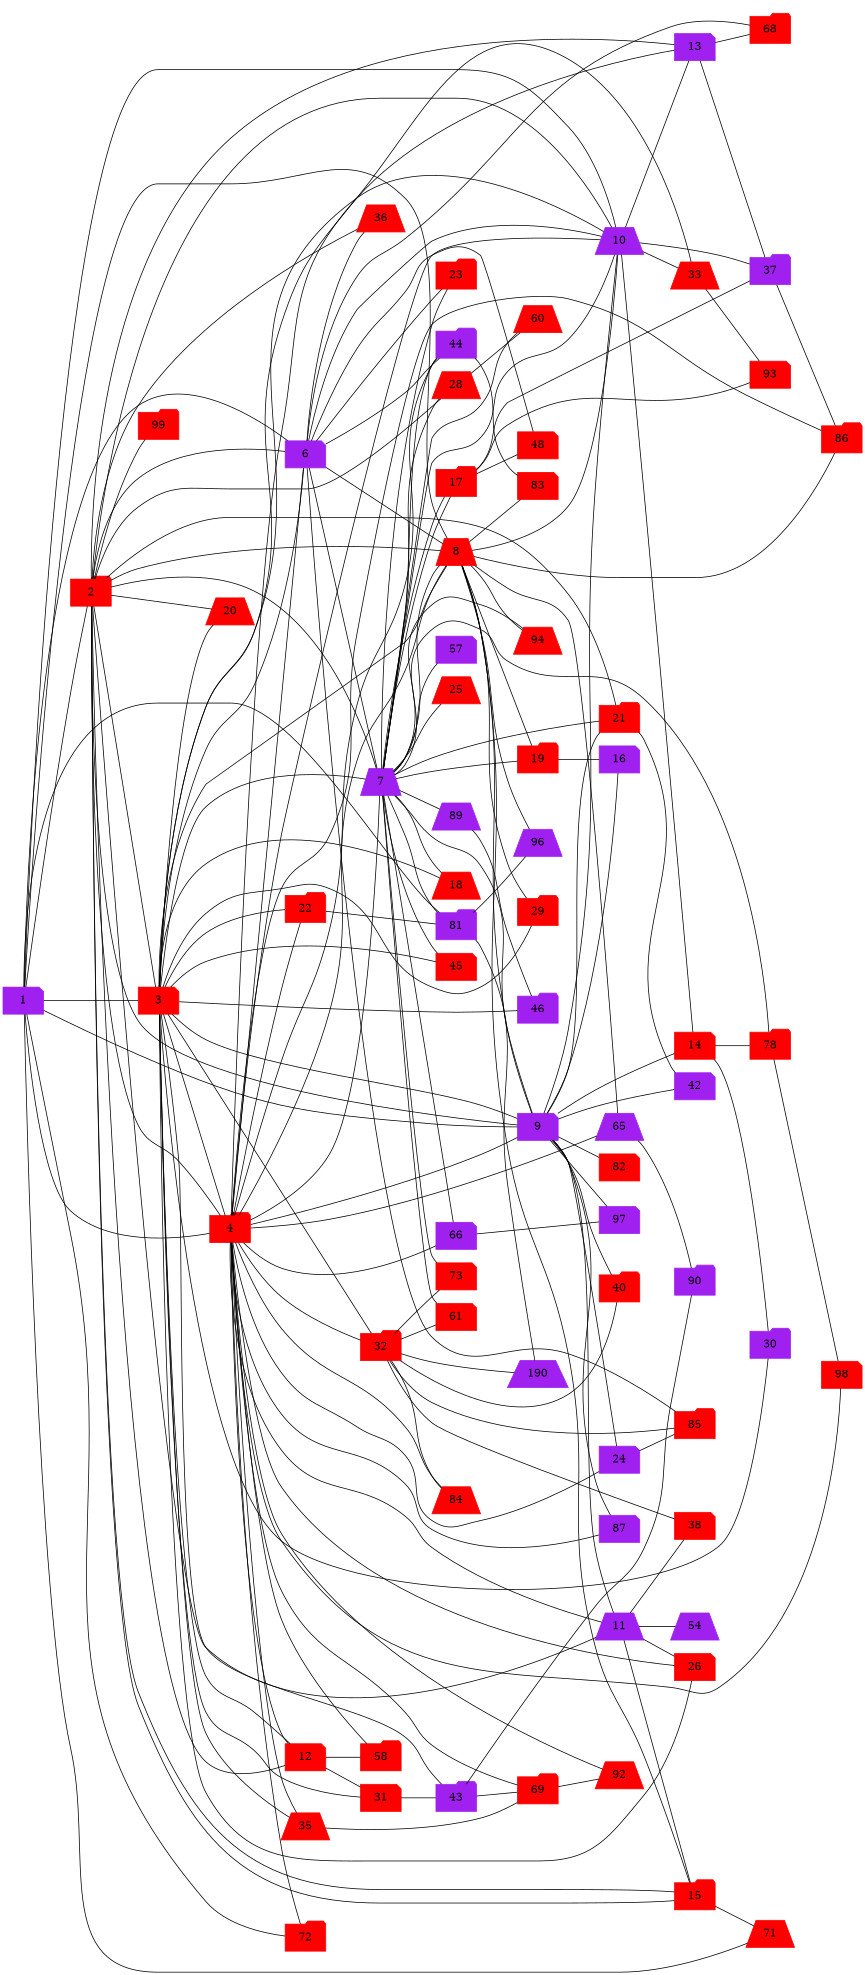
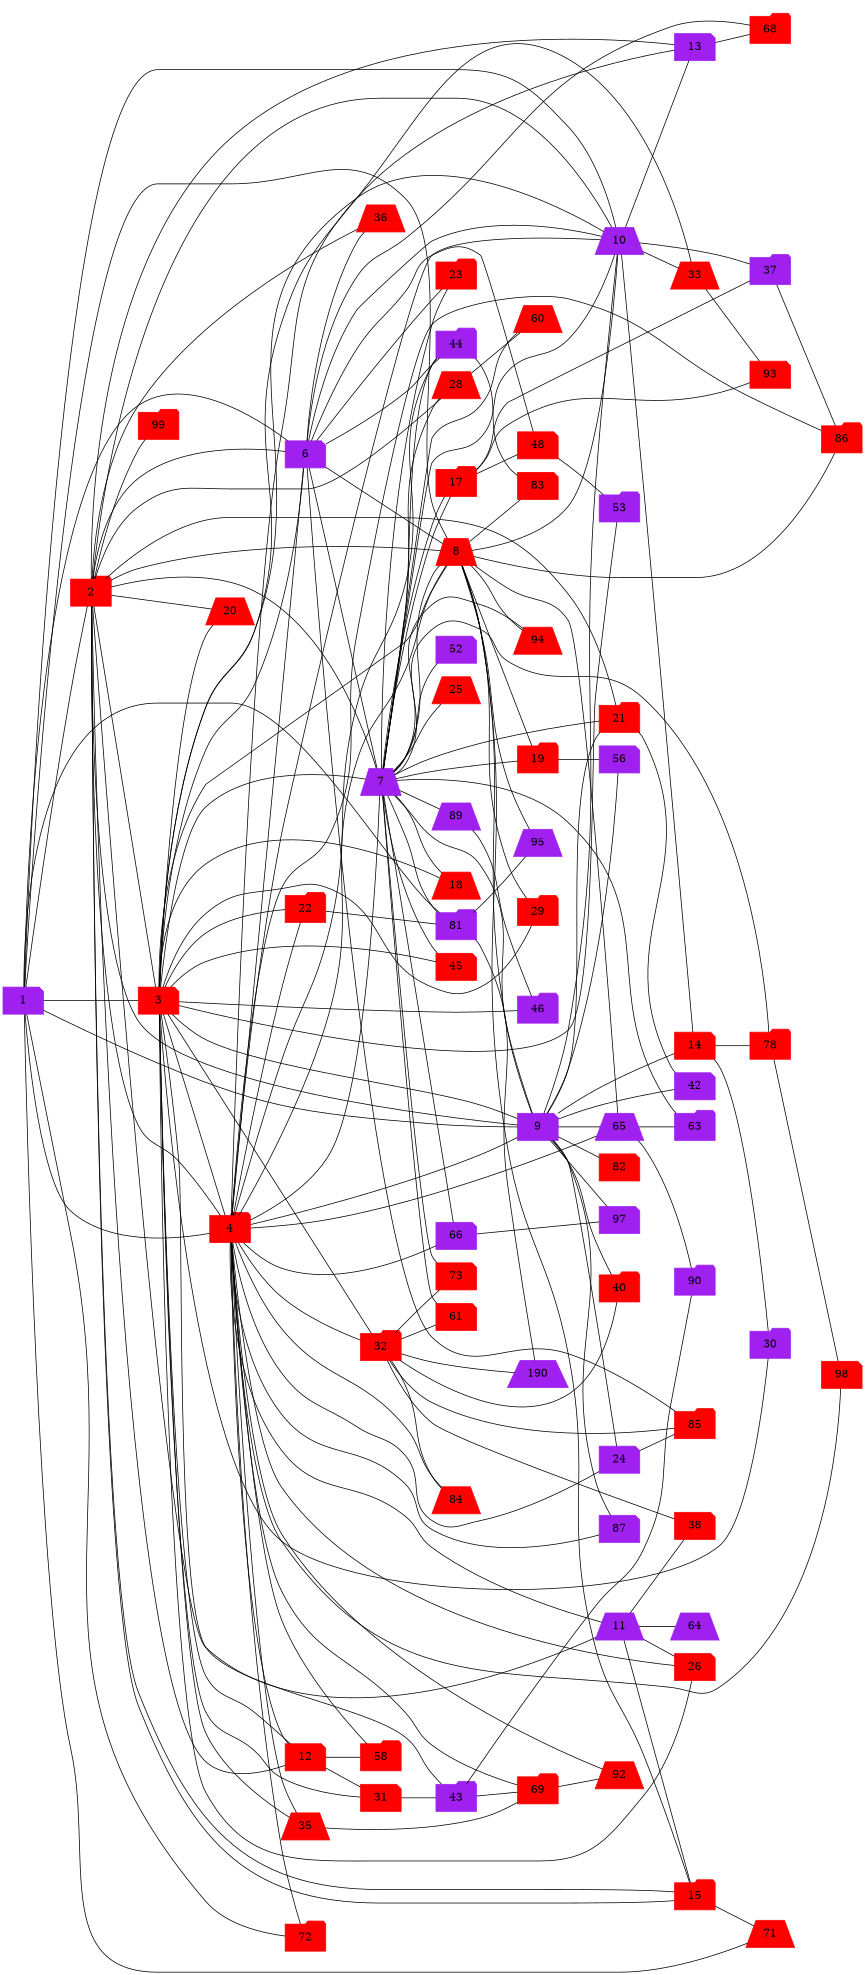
  graph {
    rankdir=LR
    node [color=red shape=folder style=filled]
    1 [color=purple shape=note super="+96"]
    2 [super="+70"]
    3 [shape=note super="+49"]
    4 [super="+5"]
    6 [color=purple shape=note super="+75"]
    8 [shape=trapezium super="+59"]
    9 [color=purple shape=note super="+79"]
    10 [color=purple shape=trapezium]
    n9 [color=purple label=81 super="+76"]
    71 [shape=trapezium]
    72
    7 [color=purple shape=trapezium super="+50"]
    11 [color=purple shape=trapezium super="+41"]
    12 [shape=note super="+30"]
    13 [color=purple shape=note super="+42"]
    15 [super="+27"]
    20 [shape=trapezium]
    21
    28 [shape=trapezium]
    36 [shape=trapezium]
    99
    18 [shape=trapezium]
    22
    26 [shape=note super="+77"]
    29
    31 [shape=note]
    32 [super="+91"]
    33 [shape=trapezium]
    n29 [color=purple label=30]
    35 [shape=trapezium]
    43 [color=purple]
    45 [shape=note]
    46 [color=purple]
+   53 [color=purple]
    24 [color=purple shape=note]
    44 [color=purple super="+74"]
    58
    n38 [color=purple label=65 shape=trapezium]
    66 [color=purple shape=note]
    69 [super="+80"]
    84 [shape=trapezium]
    86 [super="+87"]
    n43 [color=purple label=87 shape=note]
    92 [shape=trapezium]
    98 [shape=note]
    23
    48 [shape=note]
    68 [super="+81"]
    85
-   57 [color=purple shape=note]
+   57 [color=purple shape=note label=52]
    17 [super="+65"]
    19
    25 [shape=trapezium]
    60 [shape=trapezium]
    61 [shape=note]
+   63 [color=purple]
    73 [shape=note]
    78
    89 [color=purple shape=trapezium]
    94 [shape=trapezium]
    83 [shape=note]
-   95 [color=purple shape=trapezium label=96]
+   95 [color=purple shape=trapezium]
    14 [shape=note]
    40
    n65 [color=purple label=42 shape=note]
-   56 [color=purple shape=note label=16]
+   56 [color=purple shape=note]
    82 [shape=note]
    97 [color=purple shape=note]
    37 [color=purple super="+39"]
    n70 [color=purple label=190 shape=trapezium]
-   64 [color=purple shape=trapezium label=54]
+   64 [color=purple shape=trapezium]
    38 [shape=note]
    93 [shape=note]
    90 [color=purple]
    1 -- 2
    1 -- 3
    1 -- 4 [weight=2]
    1 -- 6
    1 -- 8
    1 -- 9
    1 -- 10
    1 -- n9
    1 -- 71
    1 -- 72
    2 -- 3
    2 -- 4 [weight=2]
    2 -- 6
    2 -- 8
    2 -- 9
    2 -- 10
    2 -- 7
    2 -- 11
    2 -- 12
    2 -- 13
    2 -- 15
    2 -- 15
    2 -- 20
    2 -- 21
    2 -- 28
    2 -- 36
    2 -- 99 [weight=2]
    3 -- 4 [weight=2]
    3 -- 6
    3 -- 8
    3 -- 9
    3 -- 10
    3 -- 7
    3 -- 12
    3 -- 20
    3 -- 18
    3 -- 22
    3 -- 26
    3 -- 29
    3 -- 31
    3 -- 32 [weight=2]
    3 -- 33
    3 -- n29
    3 -- 35
    3 -- 43
    3 -- 45
    3 -- 46
+   3 -- 53
    4 -- 6 [weight=2]
    4 -- 8 [weight=2]
    4 -- 9 [weight=2]
    4 -- 10 [weight=2]
    4 -- 72
    4 -- 7 [weight=2]
    4 -- 11
    4 -- 12
    4 -- 13
    4 -- 22
    4 -- 26
    4 -- 32
    4 -- 35
    4 -- 24
    4 -- 44
    4 -- 58
    4 -- n38
    4 -- 66
    4 -- 69
    4 -- 84
    4 -- 86
    4 -- n43
    4 -- 92
    4 -- 98
    6 -- 8
    6 -- 10
    6 -- 7 [weight=2]
    6 -- 36
    6 -- 44
    6 -- 23
    6 -- 48
    6 -- 68
    6 -- 85
    8 -- 9
    8 -- 10
    8 -- 15
    8 -- 29
    8 -- n38
    8 -- 86
    8 -- 19
    8 -- 94
    8 -- 83
    8 -- 95
    9 -- 10
-   9 -- 11
+   9 -- n38
    9 -- 21
    9 -- 24
    9 -- n43
    9 -- 14
    9 -- 40
    9 -- n65
    9 -- 56
    9 -- 82
    9 -- 97
    10 -- 13
    10 -- 33
    10 -- 14
    10 -- 37
    n9 -- 95
    n9 -- n70
    7 -- 8
    7 -- 9
    7 -- 10
    7 -- n9
    7 -- 21
    7 -- 28
    7 -- 18
    7 -- 45
    7 -- 44
    7 -- 66
    7 -- 23
    7 -- 57
    7 -- 17 [weight=2]
    7 -- 17
    7 -- 19
    7 -- 25
    7 -- 60
    7 -- 61
+   7 -- 63
    7 -- 73
    7 -- 78
    7 -- 89 [weight=2]
    7 -- 94
    11 -- 15
    11 -- 26
    11 -- 64
    11 -- 38
    12 -- 31
    12 -- 58
    13 -- 68
-   13 -- 37
    15 -- 71
    21 -- n65
    28 -- 60
    22 -- n9
    31 -- 43
    32 -- 84
    32 -- 85
    32 -- 61
    32 -- 73
    32 -- 40
    32 -- n70
    32 -- 38
    33 -- 93
    35 -- 69
    43 -- 69
    43 -- 90
    24 -- 85
    44 -- 83
+   n38 -- 63
    n38 -- 90
    66 -- 97
    69 -- 92
+   48 -- 53
    17 -- 48
    17 -- 37
    17 -- 93
    19 -- 56
    78 -- 98
    89 -- 46
    14 -- n29
    14 -- 78
    37 -- 86
  }
